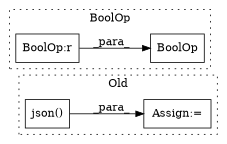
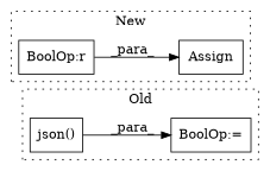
  digraph {
    rankdir=LR
    node [shape=box]
    n1 [a=75 l=15 label="json()" s=2715]
-   n2 [a=68 l=3 label="Assign:=" s=3009]
-   n3 [a=72 l=32 label=BoolOp s=3473]
+   n2 [a=68 l=3 label="BoolOp:=" s=3009]
+   n3 [a=72 l=32 label=Assign s=3473]
    n4 [a=40 l=14 label="BoolOp:r" s=3491]
    subgraph cluster_1 {
      label=Old
      style=dotted
      n1
      n2
    }
    subgraph cluster_2 {
-     label=BoolOp
+     label=New
      style=dotted
      n3
      n4
    }
    n1 -> n2 [label=_para_]
    n4 -> n3 [label=_para_]
  }
